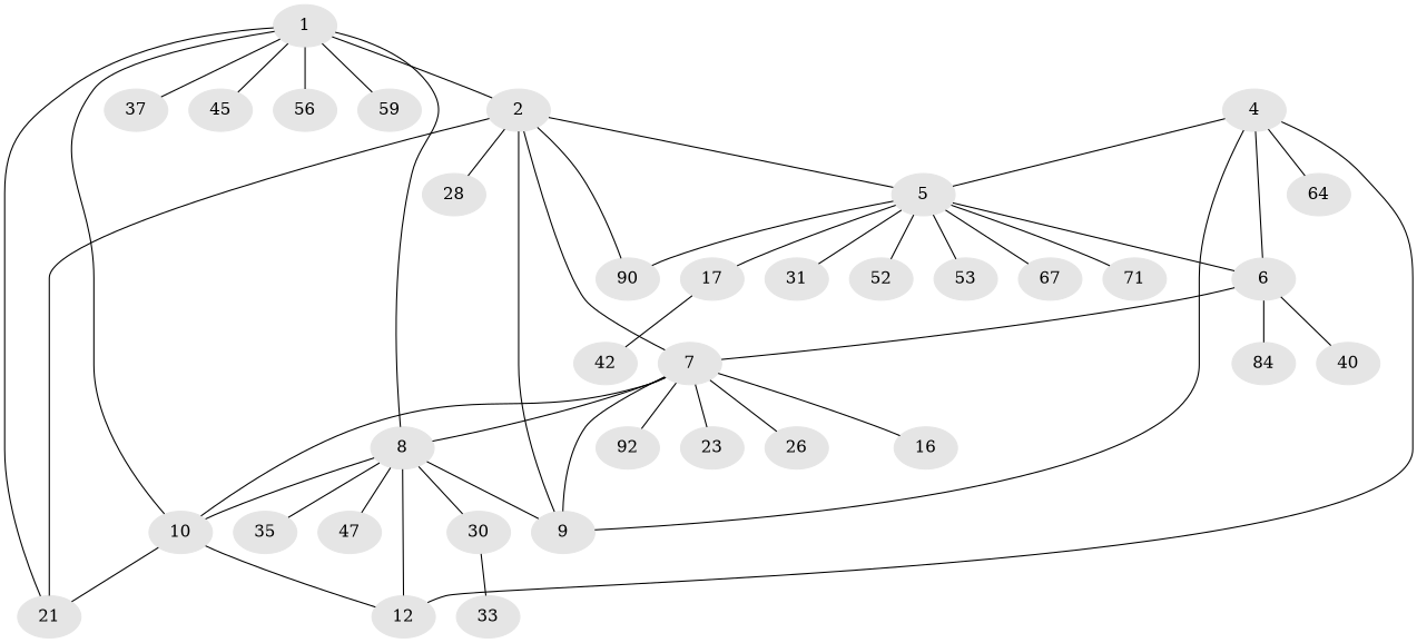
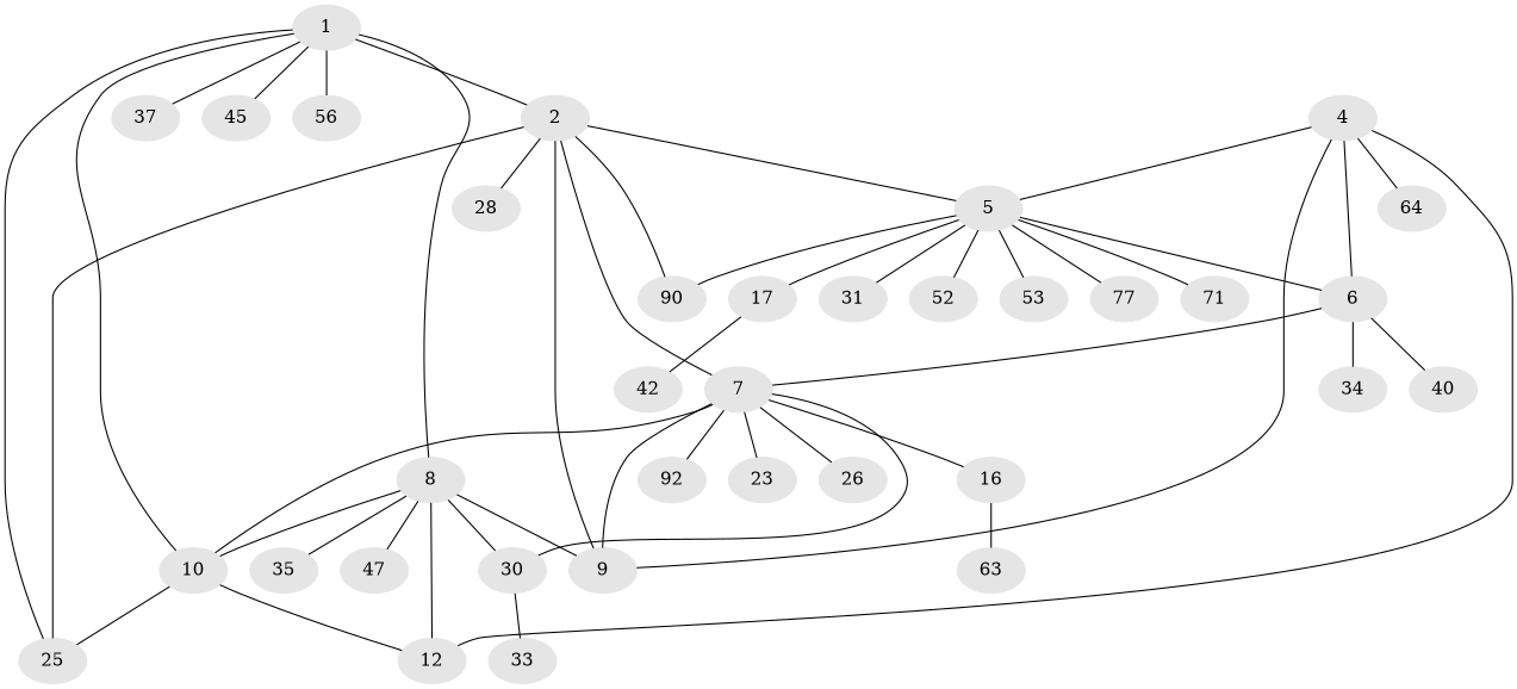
  graph {
    node [color=gray90 style=filled]
    1 [super="+32"]
    2 [super="+3"]
    8 [super="+38+11+24"]
    10
-   21 [super="+43"]
+   21 [super="+43" label=25]
    37 [super="+65"]
    45
    56 [super="+57"]
-   59
    5
    7 [super="+27+39+13+46"]
    9
    n13 [label=90 super="+61+29"]
    28
    12 [super="+25"]
    30
    35
    47 [super="+66+49"]
    6
    17
    31 [super="+72"]
    52
    53
-   67 [super="+68"]
+   67 [super="+68" label=77]
    71
    16
    n27 [label=92]
    23 [super="+41+44"]
    26
    4
    64
-   34 [label=84]
+   34
    40
    42
+   63
    33
    1 -- 2 [weight=2]
    1 -- 8
    1 -- 10
    1 -- 21
    1 -- 37
    1 -- 45
    1 -- 56
-   1 -- 59
    2 -- 21
    2 -- 5
    2 -- 7
    2 -- 9
    2 -- n13
    2 -- 28
    8 -- 10
    8 -- 9
    8 -- 12
    8 -- 30
    8 -- 35
    8 -- 47
    10 -- 21
    10 -- 12
    5 -- n13
    5 -- 6
    5 -- 17
    5 -- 31
    5 -- 52
    5 -- 53
    5 -- 67
    5 -- 71
-   7 -- 8
+   7 -- 30
    7 -- 10
    7 -- 9 [weight=2]
    7 -- 16
    7 -- n27
    7 -- 23
    7 -- 26
    30 -- 33
    6 -- 7
    6 -- 34
    6 -- 40
    17 -- 42
+   16 -- 63
    4 -- 5
    4 -- 9
    4 -- 12
    4 -- 6
    4 -- 64
  }
